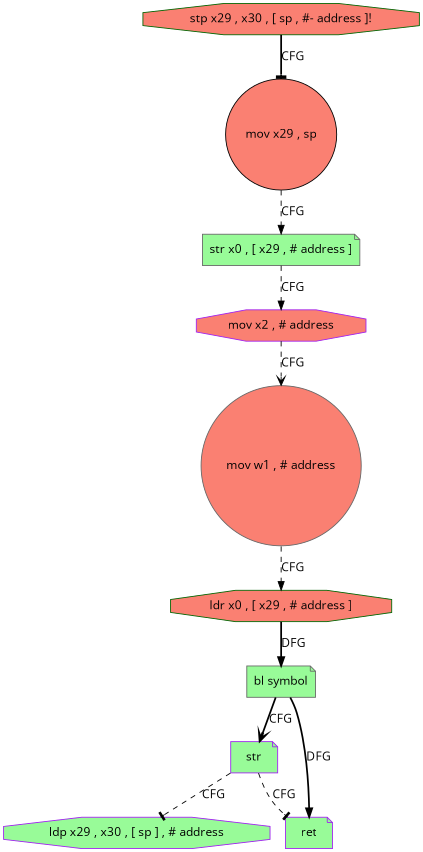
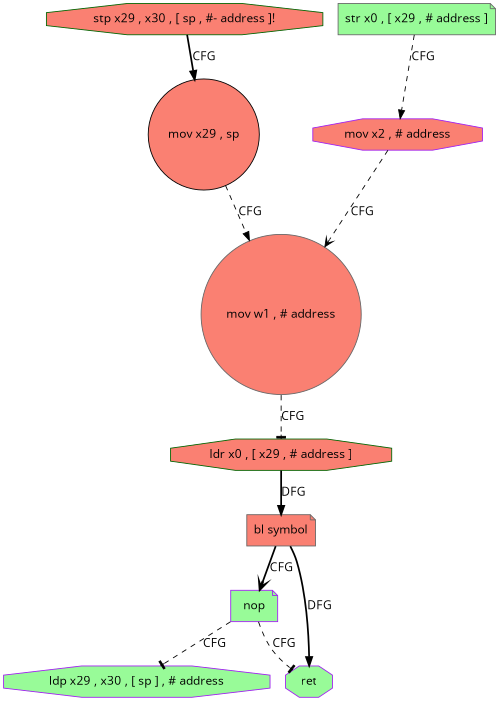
  digraph {
    fontname="Open Sans"
    node [color=purple fillcolor=salmon fontname="Open Sans" shape=octagon style=filled]
    edge [arrowhead=normal fontname="Open Sans" style=dashed]
    n1 [color=darkgreen label="stp x29 , x30 , [ sp , #- address ]!"]
    n2 [color=black label="mov x29 , sp" shape=circle]
    n3 [color=gray40 fillcolor=palegreen label="str x0 , [ x29 , # address ]" shape=note]
    n4 [label="mov x2 , # address"]
    n5 [color=gray40 label="mov w1 , # address" shape=circle]
    n6 [color=darkgreen label="ldr x0 , [ x29 , # address ]"]
-   n7 [color=gray40 fillcolor=palegreen label="bl symbol" shape=note]
-   n8 [fillcolor=palegreen label=str shape=note]
-   n9 [fillcolor=palegreen label=ret shape=note]
+   n7 [color=gray40 label="bl symbol" shape=note]
+   n8 [fillcolor=palegreen label=nop shape=note]
+   n9 [fillcolor=palegreen label=ret]
    n10 [fillcolor=palegreen label="ldp x29 , x30 , [ sp ] , # address"]
-   n1 -> n2 [arrowhead=tee label=CFG style=bold]
-   n2 -> n3 [label=CFG]
+   n1 -> n2 [label=CFG style=bold]
+   n2 -> n5 [label=CFG]
    n3 -> n4 [label=CFG]
    n4 -> n5 [arrowhead=vee label=CFG]
-   n5 -> n6 [label=CFG]
+   n5 -> n6 [arrowhead=tee label=CFG]
    n6 -> n7 [label=DFG style=bold]
    n7 -> n8 [arrowhead=vee label=CFG style=bold]
    n7 -> n9 [label=DFG style=bold]
    n8 -> n9 [arrowhead=tee label=CFG]
    n8 -> n10 [arrowhead=tee label=CFG]
  }
